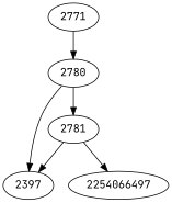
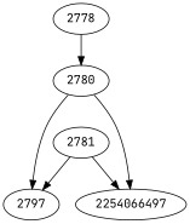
  strict digraph {
    fontname="JetBrains Mono"
    node [fontname="JetBrains Mono"]
    edge [fontname="JetBrains Mono"]
-   2778 [label=2771]
+   2778
    2780
-   2797 [label=2397]
+   2797
    2781
    2254066497
    2778 -> 2780
    2780 -> 2797
-   2780 -> 2781
+   2780 -> 2254066497
    2781 -> 2797
    2781 -> 2254066497
  }
